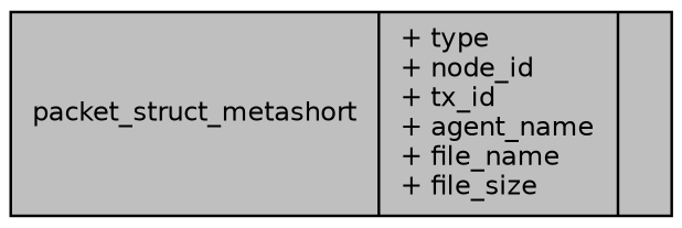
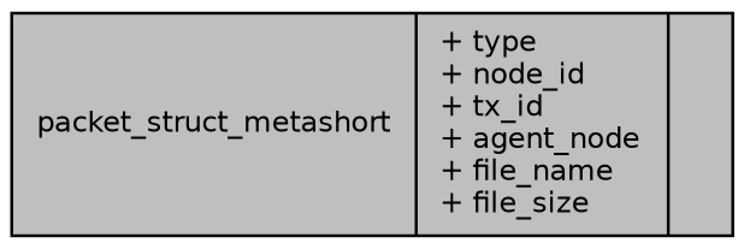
  digraph {
    rankdir=LR
-   n1 [color=black fillcolor=grey75 fontcolor=black fontname=Helvetica fontsize=10 height=0.2 label="{packet_struct_metashort\n|+ type\l+ node_id\l+ tx_id\l+ agent_name\l+ file_name\l+ file_size\l|}" shape=record style=filled width=0.4]
+   n1 [color=black fillcolor=grey75 fontcolor=black fontname=Helvetica fontsize=10 height=0.2 label="{packet_struct_metashort\n|+ type\l+ node_id\l+ tx_id\l+ agent_node\l+ file_name\l+ file_size\l|}" shape=record style=filled width=0.4]
  }
